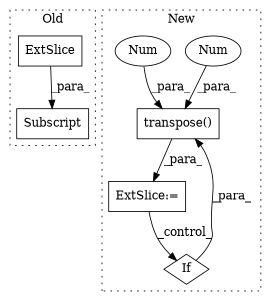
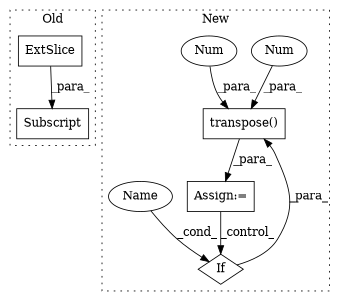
  digraph {
    node [a=76 l=2 shape=box]
    n1 [a=63 l="10,0" label=Subscript s="16152,0"]
    n2 [a=85 l=4 label=ExtSlice s=16152]
    n3 [a=75 l="19,1" label="transpose()" s="18096,18121"]
    n4 [label=Num s=18119 shape=ellipse]
    n5 [label=Num s=18115 shape=ellipse]
-   n6 [a=68 l=3 label="ExtSlice:=" s=18084]
+   n6 [a=68 l=3 label="Assign:=" s=18084]
+   n7 [a=87 l=15 label=Name s=18054 shape=ellipse]
    n8 [a=96 l=3 label=If s=18051 shape=diamond]
    subgraph cluster_1 {
      label=Old
      style=dotted
      n1
      n2
    }
    subgraph cluster_2 {
      label=New
      style=dotted
      n3
      n4
      n5
      n6
+     n7
      n8
    }
    n2 -> n1 [label=_para_]
    n3 -> n6 [label=_para_]
    n4 -> n3 [label=_para_]
    n5 -> n3 [label=_para_]
    n6 -> n8 [label=_control_]
+   n7 -> n8 [label=_cond_]
    n8 -> n3 [label=_para_]
  }
